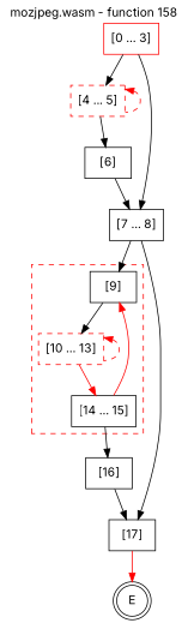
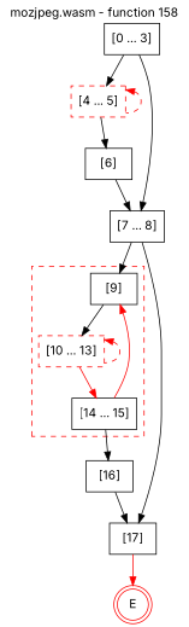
  digraph {
    fontname=Inter
    label="mozjpeg.wasm - function 158"
    labelfontcolor=black
    labelfontname=Helvetica
    labelfontsize=16
    labelloc=t
    node [color=black fontname=Inter shape=box style=solid]
    edge [fontname=Inter]
    n1 [label="[9]"]
    n2 [color=red label="[10 ... 13]" style=dashed]
    n3 [label="[14 ... 15]"]
    n4 [label="[16]"]
-   E [shape=doublecircle color="" style=""]
-   n6 [color=red label="[0 ... 3]"]
+   E [shape=doublecircle color=red style=""]
+   n6 [label="[0 ... 3]"]
    n7 [color=red label="[4 ... 5]" style=dashed]
    n8 [label="[7 ... 8]"]
    n9 [label="[6]"]
    n10 [label="[17]"]
    subgraph cluster_1 {
      color=red
      label=""
      style=dashed
      n1
      n2
      n3
    }
    n1 -> n2
    n2 -> n2 [color=red dir=back style=dashed]
    n2 -> n3 [color=red]
    n3 -> n1 [color=red style=solid]
    n3 -> n4
    n4 -> n10
    n6 -> n7
    n6 -> n8
    n7 -> n7 [color=red dir=back style=dashed]
    n7 -> n9
    n8 -> n1
    n8 -> n10
    n9 -> n8
    n10 -> E [color=red]
  }
